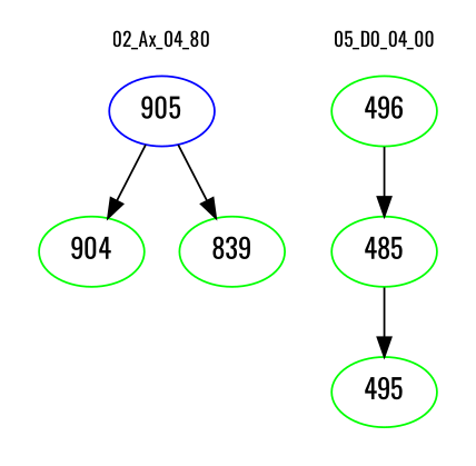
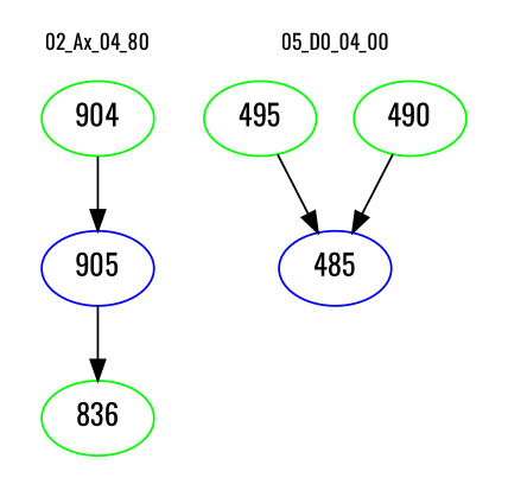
  digraph {
    fontname=Oswald
    node [color=green fontname=Oswald]
    edge [color=black fontname=Oswald]
    n1 [label=904]
    n2 [color=blue label=905]
-   n3 [label=839]
-   n4 [label=496]
-   n5 [label=485]
+   n3 [label=836]
+   n4 [label=490]
+   n5 [color=blue label=485]
    n6 [label=495]
    subgraph cluster_1 {
      color=white
      fontsize=10
      label="02_Ax_04_80"
      n1
      n2
      n3
    }
    subgraph cluster_2 {
      color=white
      fontsize=10
      label="05_D0_04_00"
      n4
      n5
      n6
    }
-   n2 -> n1
+   n1 -> n2
    n2 -> n3
    n4 -> n5
-   n5 -> n6
+   n6 -> n5
  }
